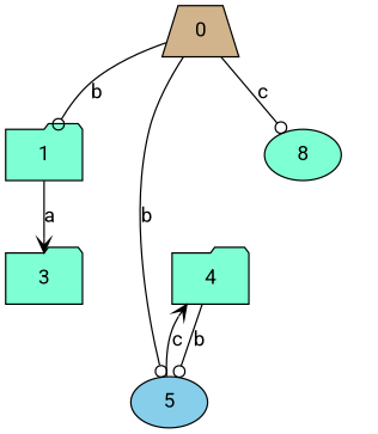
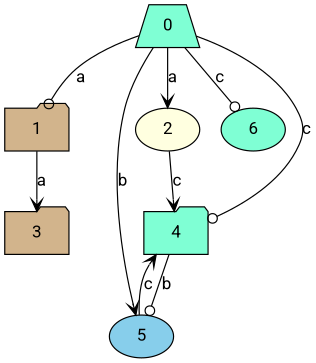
  strict digraph {
    fontname=Roboto
    node [fillcolor=tan fontname=Roboto shape=folder style=filled]
    edge [arrowhead=odot fontname=Roboto]
-   1 [fillcolor=aquamarine]
-   3 [fillcolor=aquamarine]
-   0 [shape=trapezium]
+   1
+   3
+   0 [fillcolor=aquamarine shape=trapezium]
+   2 [fillcolor=lightyellow shape=ellipse]
    5 [fillcolor=skyblue shape=ellipse]
-   6 [fillcolor=aquamarine shape=ellipse label=8]
+   6 [fillcolor=aquamarine shape=ellipse]
    n7 [fillcolor=aquamarine label=4]
    1 -> 3 [arrowhead=vee label=a]
-   0 -> 1 [label=b]
-   0 -> 5 [label=b]
+   0 -> 1 [label=a]
+   0 -> 2 [arrowhead=vee label=a]
+   0 -> 5 [arrowhead=vee label=b]
    0 -> 6 [label=c]
+   0 -> n7 [label=c]
+   2 -> n7 [arrowhead=vee label=c]
    5 -> n7 [arrowhead=vee label=c]
    n7 -> 5 [label=b]
  }
